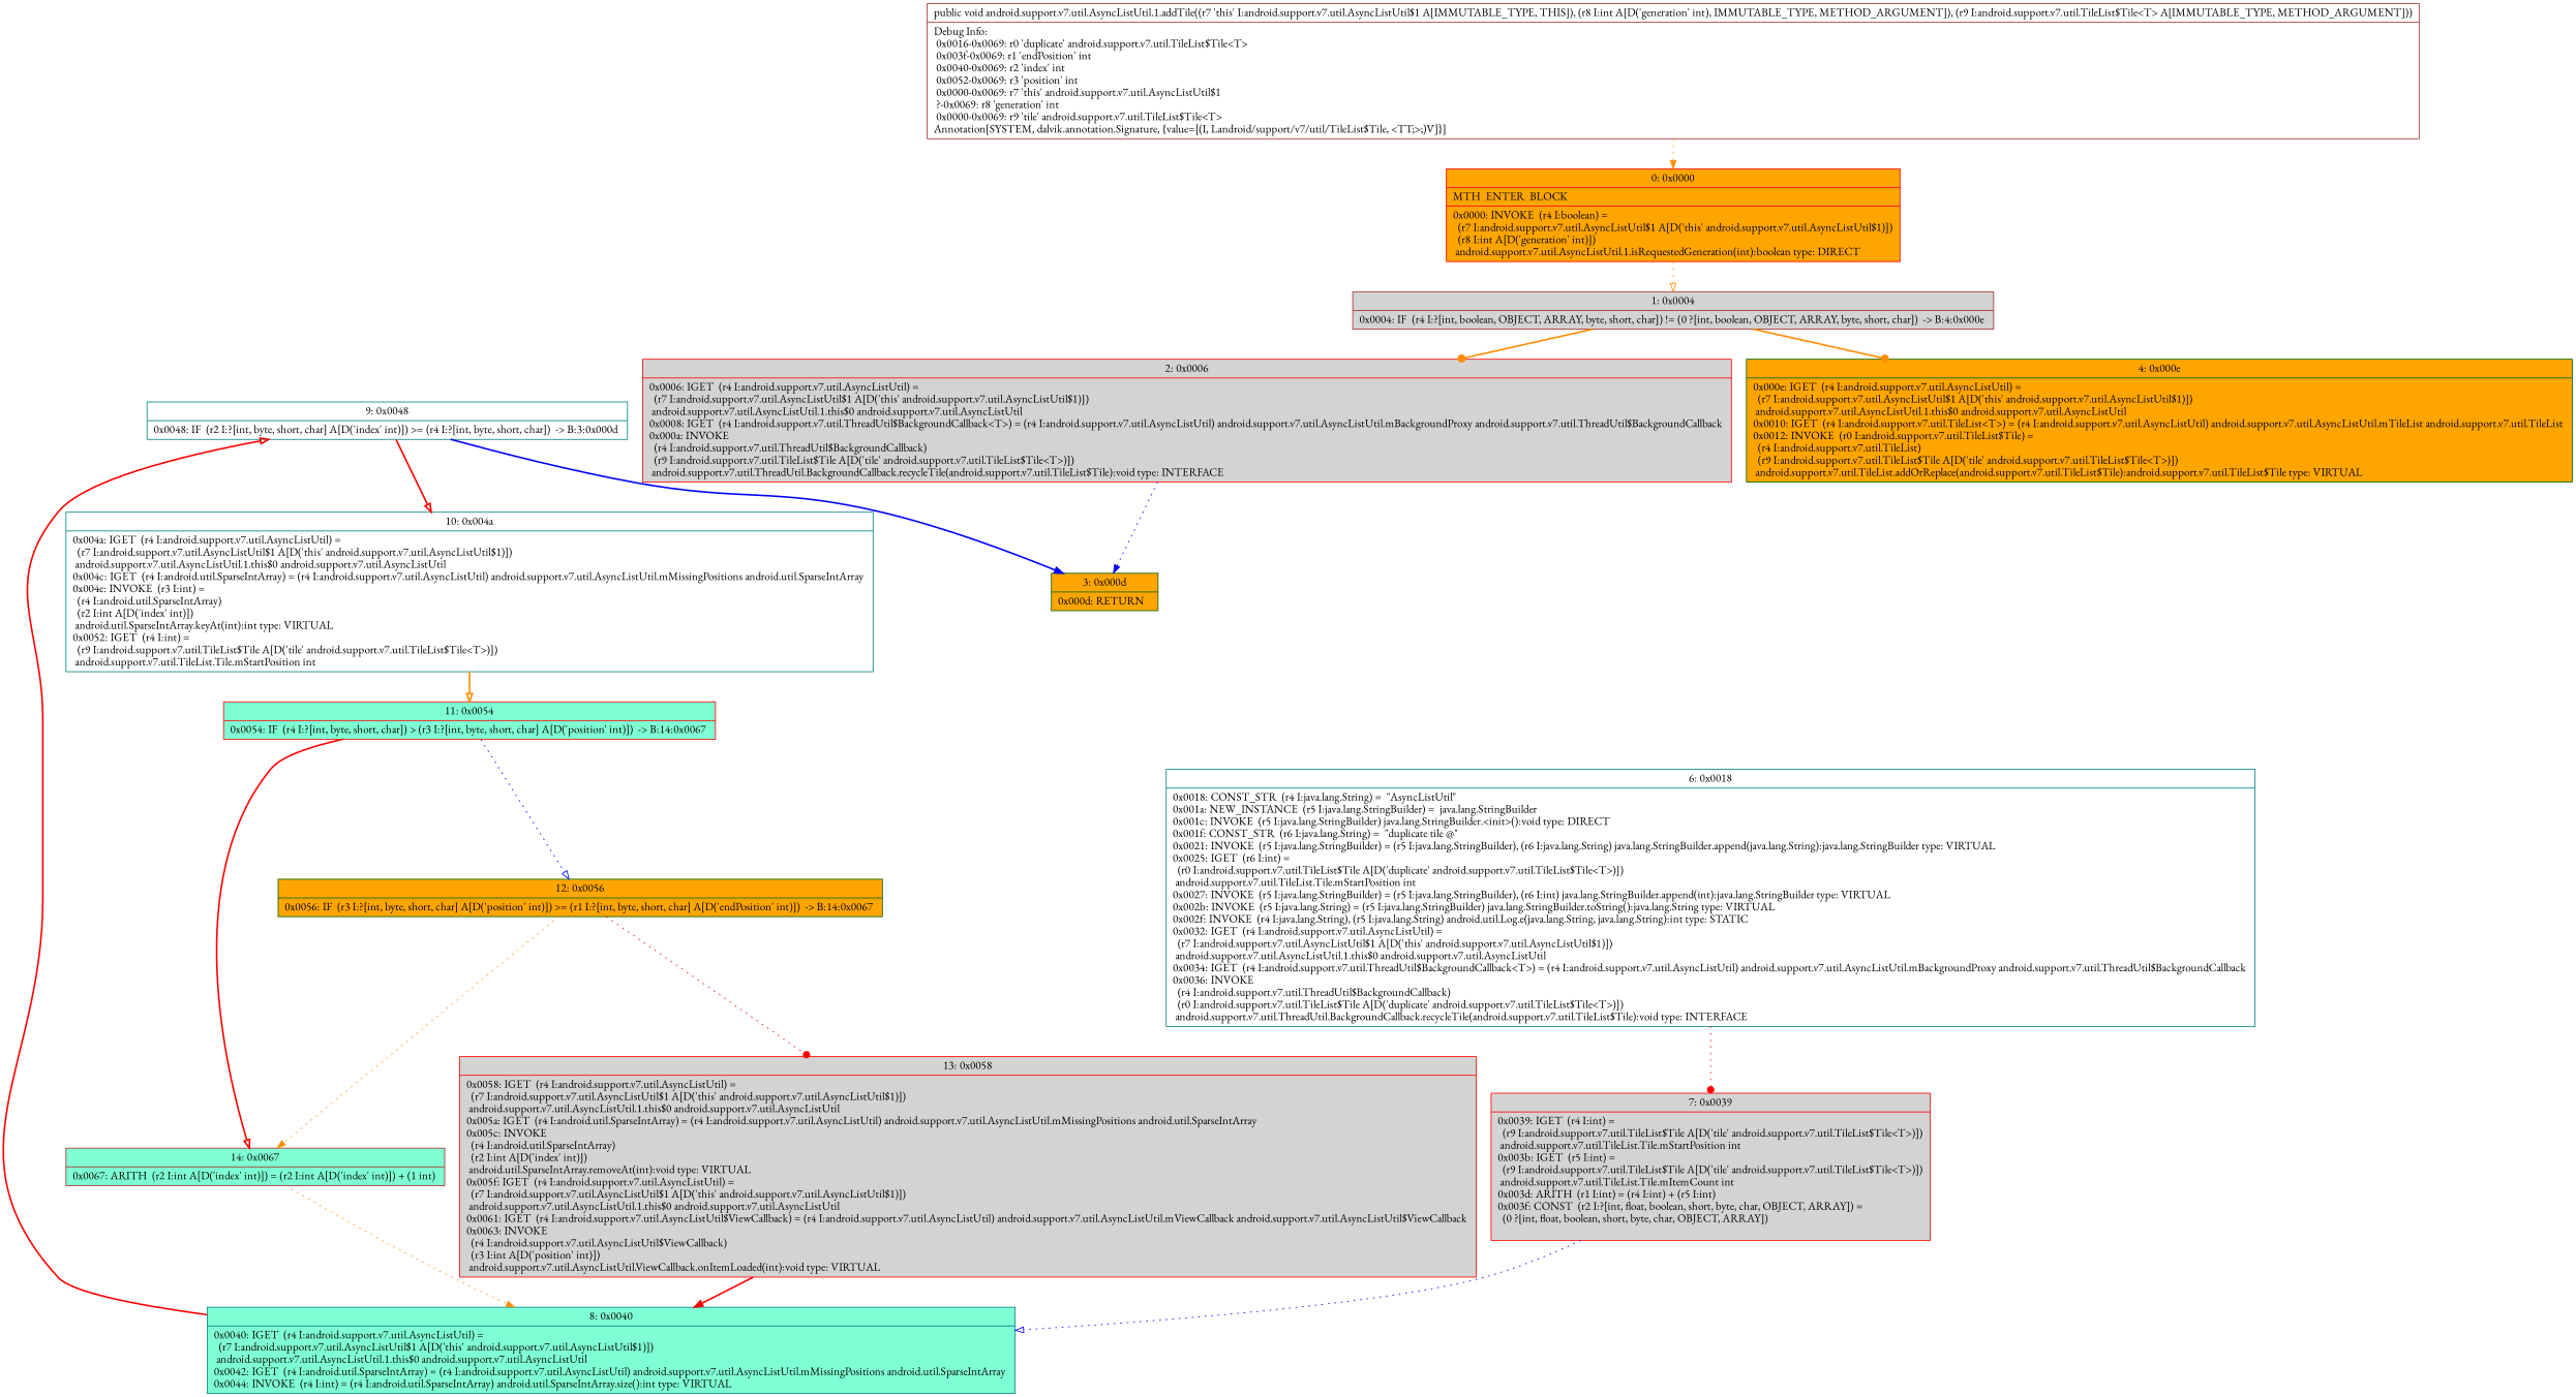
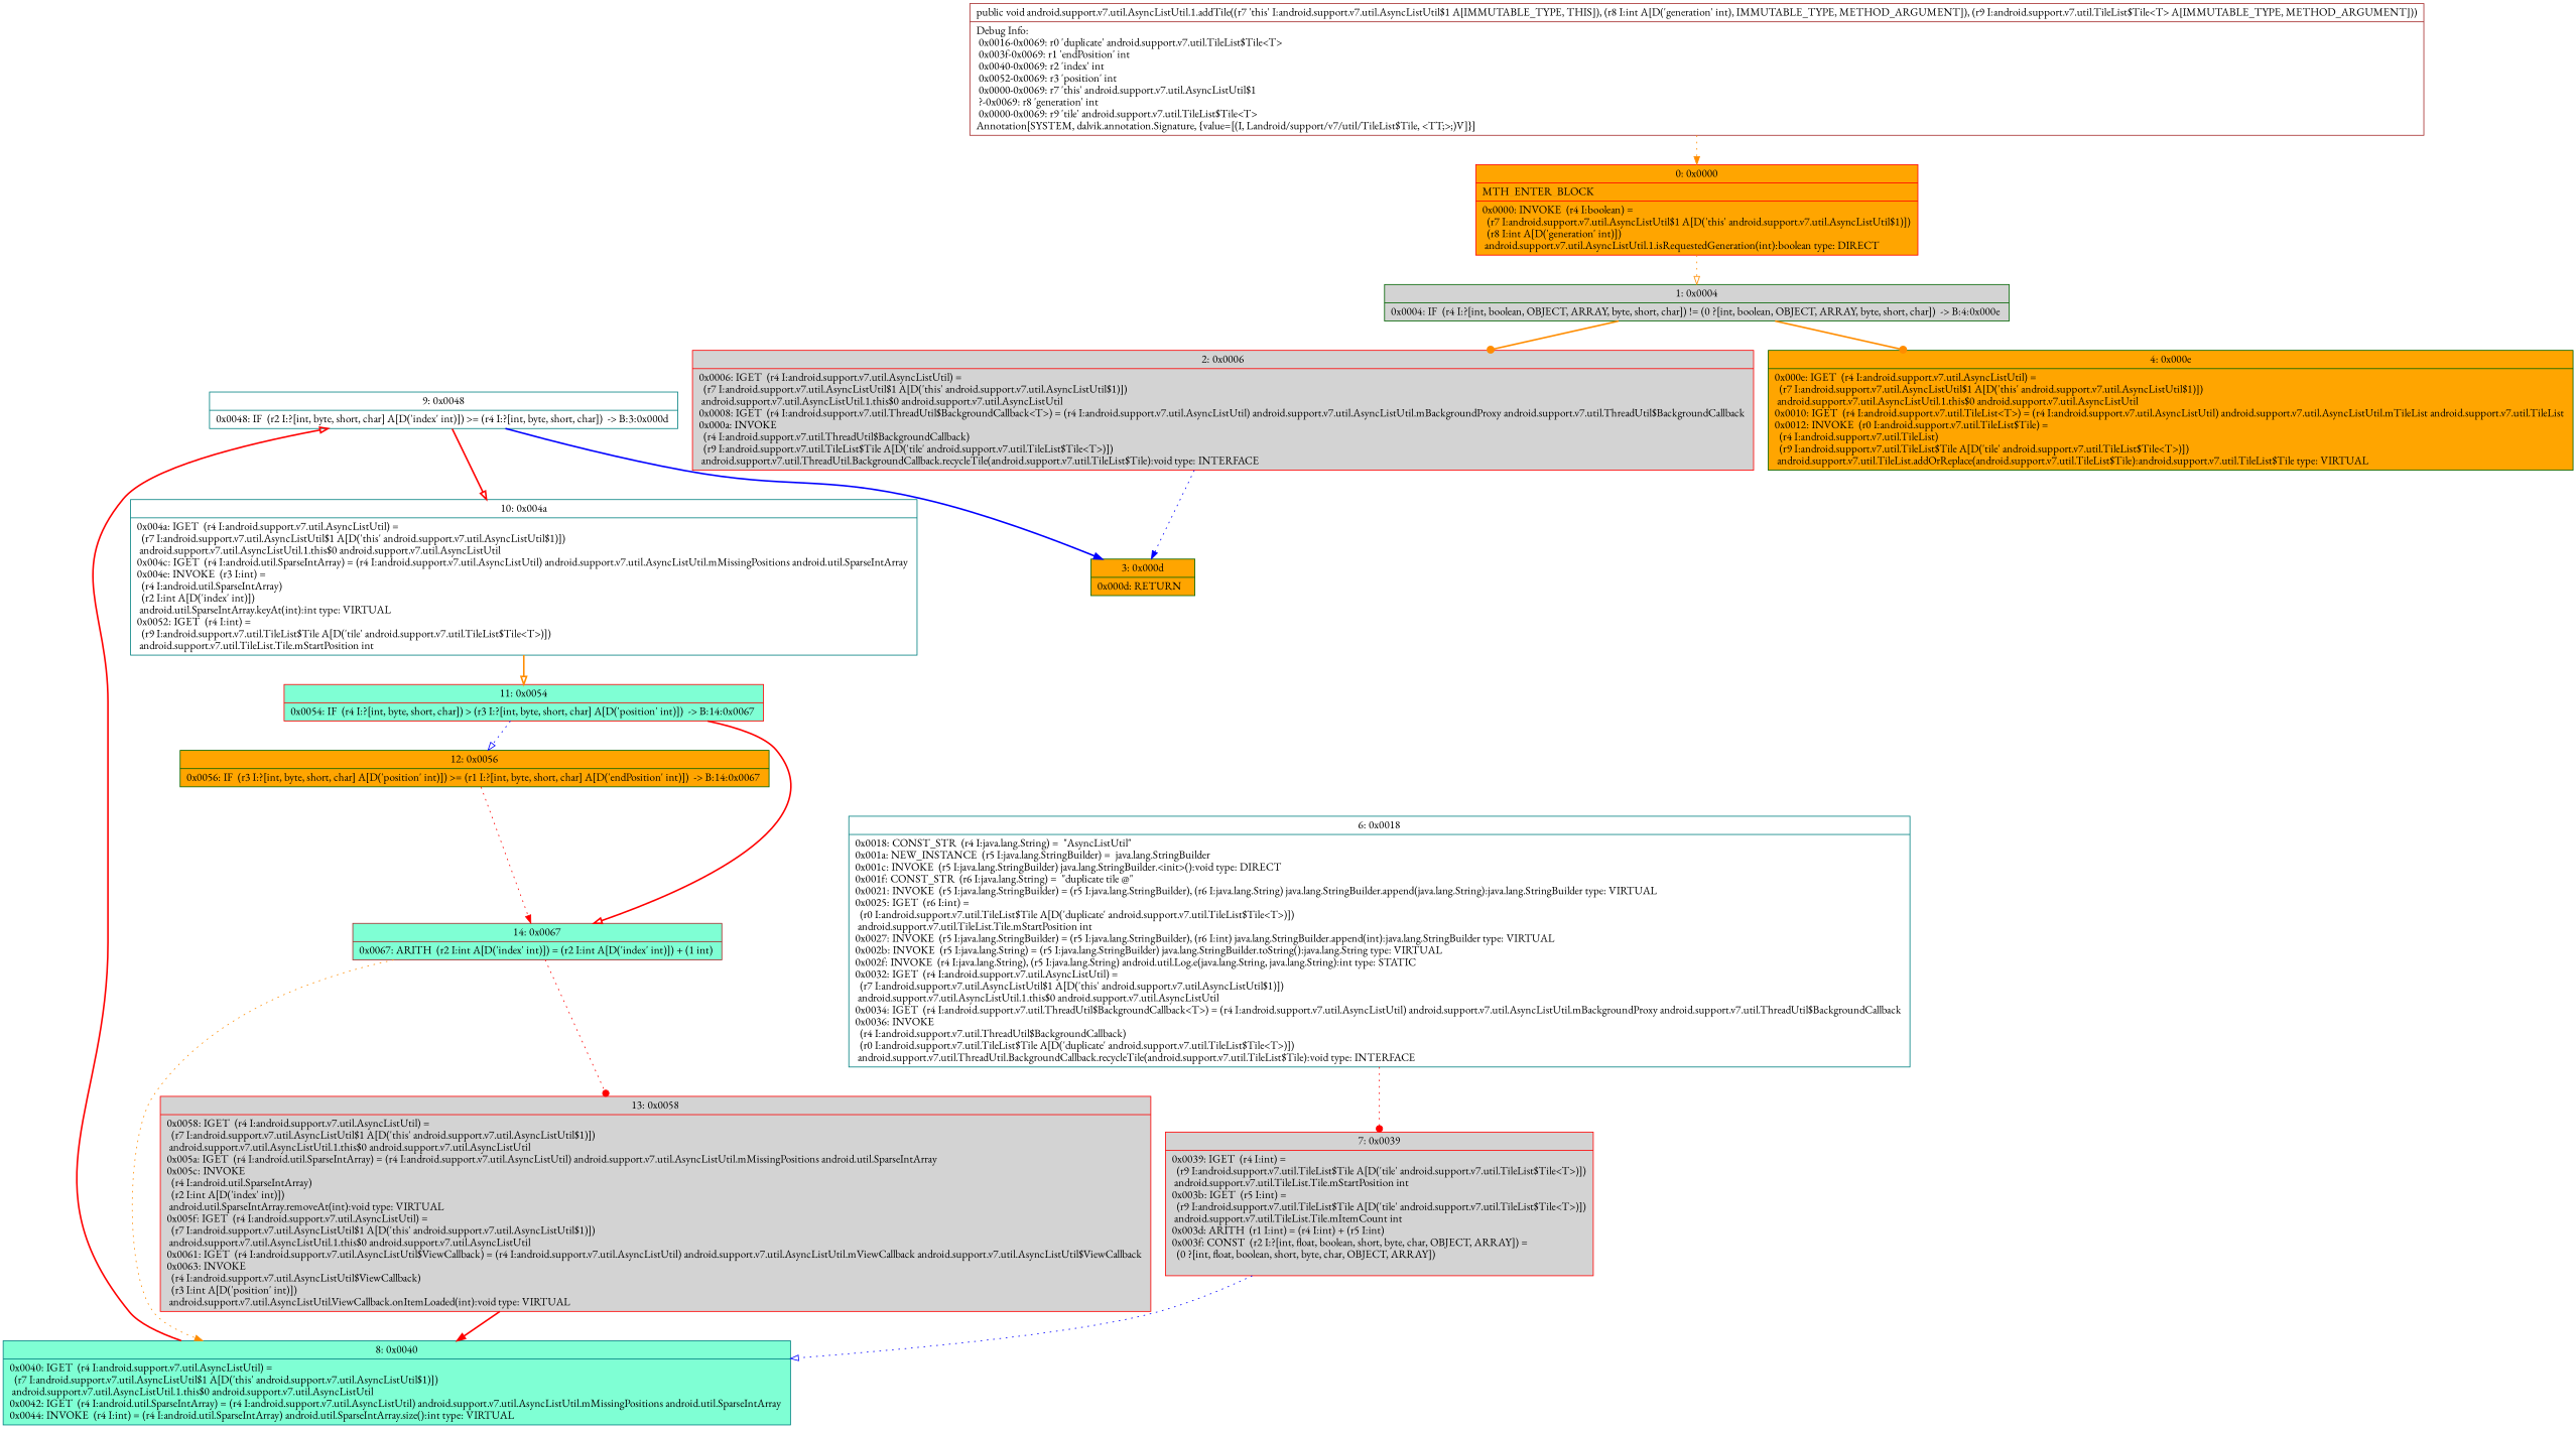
  digraph {
    fontname="EB Garamond"
    node [color=red fillcolor=orange fontname="EB Garamond" shape=record style=filled]
    edge [arrowhead=onormal color=red fontname="EB Garamond" style=dotted]
    n1 [label="{0\:\ 0x0000|MTH_ENTER_BLOCK\l|0x0000: INVOKE  (r4 I:boolean) = \l  (r7 I:android.support.v7.util.AsyncListUtil$1 A[D('this' android.support.v7.util.AsyncListUtil$1)])\l  (r8 I:int A[D('generation' int)])\l android.support.v7.util.AsyncListUtil.1.isRequestedGeneration(int):boolean type: DIRECT \l}"]
-   n2 [color=brown fillcolor=lightgrey label="{1\:\ 0x0004|0x0004: IF  (r4 I:?[int, boolean, OBJECT, ARRAY, byte, short, char]) != (0 ?[int, boolean, OBJECT, ARRAY, byte, short, char])  \-\> B:4:0x000e \l}"]
+   n2 [color=darkgreen fillcolor=lightgrey label="{1\:\ 0x0004|0x0004: IF  (r4 I:?[int, boolean, OBJECT, ARRAY, byte, short, char]) != (0 ?[int, boolean, OBJECT, ARRAY, byte, short, char])  \-\> B:4:0x000e \l}"]
    n3 [fillcolor=lightgrey label="{2\:\ 0x0006|0x0006: IGET  (r4 I:android.support.v7.util.AsyncListUtil) = \l  (r7 I:android.support.v7.util.AsyncListUtil$1 A[D('this' android.support.v7.util.AsyncListUtil$1)])\l android.support.v7.util.AsyncListUtil.1.this$0 android.support.v7.util.AsyncListUtil \l0x0008: IGET  (r4 I:android.support.v7.util.ThreadUtil$BackgroundCallback\<T\>) = (r4 I:android.support.v7.util.AsyncListUtil) android.support.v7.util.AsyncListUtil.mBackgroundProxy android.support.v7.util.ThreadUtil$BackgroundCallback \l0x000a: INVOKE  \l  (r4 I:android.support.v7.util.ThreadUtil$BackgroundCallback)\l  (r9 I:android.support.v7.util.TileList$Tile A[D('tile' android.support.v7.util.TileList$Tile\<T\>)])\l android.support.v7.util.ThreadUtil.BackgroundCallback.recycleTile(android.support.v7.util.TileList$Tile):void type: INTERFACE \l}"]
    n4 [color=darkgreen label="{4\:\ 0x000e|0x000e: IGET  (r4 I:android.support.v7.util.AsyncListUtil) = \l  (r7 I:android.support.v7.util.AsyncListUtil$1 A[D('this' android.support.v7.util.AsyncListUtil$1)])\l android.support.v7.util.AsyncListUtil.1.this$0 android.support.v7.util.AsyncListUtil \l0x0010: IGET  (r4 I:android.support.v7.util.TileList\<T\>) = (r4 I:android.support.v7.util.AsyncListUtil) android.support.v7.util.AsyncListUtil.mTileList android.support.v7.util.TileList \l0x0012: INVOKE  (r0 I:android.support.v7.util.TileList$Tile) = \l  (r4 I:android.support.v7.util.TileList)\l  (r9 I:android.support.v7.util.TileList$Tile A[D('tile' android.support.v7.util.TileList$Tile\<T\>)])\l android.support.v7.util.TileList.addOrReplace(android.support.v7.util.TileList$Tile):android.support.v7.util.TileList$Tile type: VIRTUAL \l}"]
    n5 [color=darkgreen label="{3\:\ 0x000d|0x000d: RETURN   \l}"]
    n6 [color=teal fillcolor=white label="{6\:\ 0x0018|0x0018: CONST_STR  (r4 I:java.lang.String) =  \"AsyncListUtil\" \l0x001a: NEW_INSTANCE  (r5 I:java.lang.StringBuilder) =  java.lang.StringBuilder \l0x001c: INVOKE  (r5 I:java.lang.StringBuilder) java.lang.StringBuilder.\<init\>():void type: DIRECT \l0x001f: CONST_STR  (r6 I:java.lang.String) =  \"duplicate tile @\" \l0x0021: INVOKE  (r5 I:java.lang.StringBuilder) = (r5 I:java.lang.StringBuilder), (r6 I:java.lang.String) java.lang.StringBuilder.append(java.lang.String):java.lang.StringBuilder type: VIRTUAL \l0x0025: IGET  (r6 I:int) = \l  (r0 I:android.support.v7.util.TileList$Tile A[D('duplicate' android.support.v7.util.TileList$Tile\<T\>)])\l android.support.v7.util.TileList.Tile.mStartPosition int \l0x0027: INVOKE  (r5 I:java.lang.StringBuilder) = (r5 I:java.lang.StringBuilder), (r6 I:int) java.lang.StringBuilder.append(int):java.lang.StringBuilder type: VIRTUAL \l0x002b: INVOKE  (r5 I:java.lang.String) = (r5 I:java.lang.StringBuilder) java.lang.StringBuilder.toString():java.lang.String type: VIRTUAL \l0x002f: INVOKE  (r4 I:java.lang.String), (r5 I:java.lang.String) android.util.Log.e(java.lang.String, java.lang.String):int type: STATIC \l0x0032: IGET  (r4 I:android.support.v7.util.AsyncListUtil) = \l  (r7 I:android.support.v7.util.AsyncListUtil$1 A[D('this' android.support.v7.util.AsyncListUtil$1)])\l android.support.v7.util.AsyncListUtil.1.this$0 android.support.v7.util.AsyncListUtil \l0x0034: IGET  (r4 I:android.support.v7.util.ThreadUtil$BackgroundCallback\<T\>) = (r4 I:android.support.v7.util.AsyncListUtil) android.support.v7.util.AsyncListUtil.mBackgroundProxy android.support.v7.util.ThreadUtil$BackgroundCallback \l0x0036: INVOKE  \l  (r4 I:android.support.v7.util.ThreadUtil$BackgroundCallback)\l  (r0 I:android.support.v7.util.TileList$Tile A[D('duplicate' android.support.v7.util.TileList$Tile\<T\>)])\l android.support.v7.util.ThreadUtil.BackgroundCallback.recycleTile(android.support.v7.util.TileList$Tile):void type: INTERFACE \l}"]
    n7 [fillcolor=lightgrey label="{7\:\ 0x0039|0x0039: IGET  (r4 I:int) = \l  (r9 I:android.support.v7.util.TileList$Tile A[D('tile' android.support.v7.util.TileList$Tile\<T\>)])\l android.support.v7.util.TileList.Tile.mStartPosition int \l0x003b: IGET  (r5 I:int) = \l  (r9 I:android.support.v7.util.TileList$Tile A[D('tile' android.support.v7.util.TileList$Tile\<T\>)])\l android.support.v7.util.TileList.Tile.mItemCount int \l0x003d: ARITH  (r1 I:int) = (r4 I:int) + (r5 I:int) \l0x003f: CONST  (r2 I:?[int, float, boolean, short, byte, char, OBJECT, ARRAY]) = \l  (0 ?[int, float, boolean, short, byte, char, OBJECT, ARRAY])\l \l}"]
    n8 [color=teal fillcolor=aquamarine label="{8\:\ 0x0040|0x0040: IGET  (r4 I:android.support.v7.util.AsyncListUtil) = \l  (r7 I:android.support.v7.util.AsyncListUtil$1 A[D('this' android.support.v7.util.AsyncListUtil$1)])\l android.support.v7.util.AsyncListUtil.1.this$0 android.support.v7.util.AsyncListUtil \l0x0042: IGET  (r4 I:android.util.SparseIntArray) = (r4 I:android.support.v7.util.AsyncListUtil) android.support.v7.util.AsyncListUtil.mMissingPositions android.util.SparseIntArray \l0x0044: INVOKE  (r4 I:int) = (r4 I:android.util.SparseIntArray) android.util.SparseIntArray.size():int type: VIRTUAL \l}"]
    n9 [color=teal fillcolor=white label="{9\:\ 0x0048|0x0048: IF  (r2 I:?[int, byte, short, char] A[D('index' int)]) \>= (r4 I:?[int, byte, short, char])  \-\> B:3:0x000d \l}"]
    n10 [color=teal fillcolor=white label="{10\:\ 0x004a|0x004a: IGET  (r4 I:android.support.v7.util.AsyncListUtil) = \l  (r7 I:android.support.v7.util.AsyncListUtil$1 A[D('this' android.support.v7.util.AsyncListUtil$1)])\l android.support.v7.util.AsyncListUtil.1.this$0 android.support.v7.util.AsyncListUtil \l0x004c: IGET  (r4 I:android.util.SparseIntArray) = (r4 I:android.support.v7.util.AsyncListUtil) android.support.v7.util.AsyncListUtil.mMissingPositions android.util.SparseIntArray \l0x004e: INVOKE  (r3 I:int) = \l  (r4 I:android.util.SparseIntArray)\l  (r2 I:int A[D('index' int)])\l android.util.SparseIntArray.keyAt(int):int type: VIRTUAL \l0x0052: IGET  (r4 I:int) = \l  (r9 I:android.support.v7.util.TileList$Tile A[D('tile' android.support.v7.util.TileList$Tile\<T\>)])\l android.support.v7.util.TileList.Tile.mStartPosition int \l}"]
    n11 [fillcolor=aquamarine label="{11\:\ 0x0054|0x0054: IF  (r4 I:?[int, byte, short, char]) \> (r3 I:?[int, byte, short, char] A[D('position' int)])  \-\> B:14:0x0067 \l}"]
    n12 [color=darkgreen label="{12\:\ 0x0056|0x0056: IF  (r3 I:?[int, byte, short, char] A[D('position' int)]) \>= (r1 I:?[int, byte, short, char] A[D('endPosition' int)])  \-\> B:14:0x0067 \l}"]
    n13 [color=brown fillcolor=aquamarine label="{14\:\ 0x0067|0x0067: ARITH  (r2 I:int A[D('index' int)]) = (r2 I:int A[D('index' int)]) + (1 int) \l}"]
    n14 [fillcolor=lightgrey label="{13\:\ 0x0058|0x0058: IGET  (r4 I:android.support.v7.util.AsyncListUtil) = \l  (r7 I:android.support.v7.util.AsyncListUtil$1 A[D('this' android.support.v7.util.AsyncListUtil$1)])\l android.support.v7.util.AsyncListUtil.1.this$0 android.support.v7.util.AsyncListUtil \l0x005a: IGET  (r4 I:android.util.SparseIntArray) = (r4 I:android.support.v7.util.AsyncListUtil) android.support.v7.util.AsyncListUtil.mMissingPositions android.util.SparseIntArray \l0x005c: INVOKE  \l  (r4 I:android.util.SparseIntArray)\l  (r2 I:int A[D('index' int)])\l android.util.SparseIntArray.removeAt(int):void type: VIRTUAL \l0x005f: IGET  (r4 I:android.support.v7.util.AsyncListUtil) = \l  (r7 I:android.support.v7.util.AsyncListUtil$1 A[D('this' android.support.v7.util.AsyncListUtil$1)])\l android.support.v7.util.AsyncListUtil.1.this$0 android.support.v7.util.AsyncListUtil \l0x0061: IGET  (r4 I:android.support.v7.util.AsyncListUtil$ViewCallback) = (r4 I:android.support.v7.util.AsyncListUtil) android.support.v7.util.AsyncListUtil.mViewCallback android.support.v7.util.AsyncListUtil$ViewCallback \l0x0063: INVOKE  \l  (r4 I:android.support.v7.util.AsyncListUtil$ViewCallback)\l  (r3 I:int A[D('position' int)])\l android.support.v7.util.AsyncListUtil.ViewCallback.onItemLoaded(int):void type: VIRTUAL \l}"]
    n15 [color=brown fillcolor=white label="{public void android.support.v7.util.AsyncListUtil.1.addTile((r7 'this' I:android.support.v7.util.AsyncListUtil$1 A[IMMUTABLE_TYPE, THIS]), (r8 I:int A[D('generation' int), IMMUTABLE_TYPE, METHOD_ARGUMENT]), (r9 I:android.support.v7.util.TileList$Tile\<T\> A[IMMUTABLE_TYPE, METHOD_ARGUMENT]))  | Debug Info:\l  0x0016\-0x0069: r0 'duplicate' android.support.v7.util.TileList$Tile\<T\>\l  0x003f\-0x0069: r1 'endPosition' int\l  0x0040\-0x0069: r2 'index' int\l  0x0052\-0x0069: r3 'position' int\l  0x0000\-0x0069: r7 'this' android.support.v7.util.AsyncListUtil$1\l  ?\-0x0069: r8 'generation' int\l  0x0000\-0x0069: r9 'tile' android.support.v7.util.TileList$Tile\<T\>\lAnnotation[SYSTEM, dalvik.annotation.Signature, \{value=[(I, Landroid\/support\/v7\/util\/TileList$Tile, \<TT;\>;)V]\}]\l}"]
    n1 -> n2 [color=darkorange]
    n2 -> n3 [arrowhead=dot color=darkorange style=bold]
    n2 -> n4 [arrowhead=dot color=darkorange style=bold]
    n3 -> n5 [arrowhead=normal color=blue]
    n6 -> n7 [arrowhead=dot]
    n7 -> n8 [color=blue]
    n8 -> n9 [style=bold]
    n9 -> n5 [arrowhead=normal color=blue style=bold]
    n9 -> n10 [style=bold]
    n10 -> n11 [color=darkorange style=bold]
    n11 -> n12 [color=blue]
    n11 -> n13 [style=bold]
-   n12 -> n13 [arrowhead=normal color=darkorange]
-   n12 -> n14 [arrowhead=dot]
+   n12 -> n13 [arrowhead=normal]
+   n13 -> n14 [arrowhead=dot]
    n13 -> n8 [arrowhead=normal color=darkorange]
    n14 -> n8 [arrowhead=normal style=bold]
    n15 -> n1 [arrowhead=normal color=darkorange]
  }
